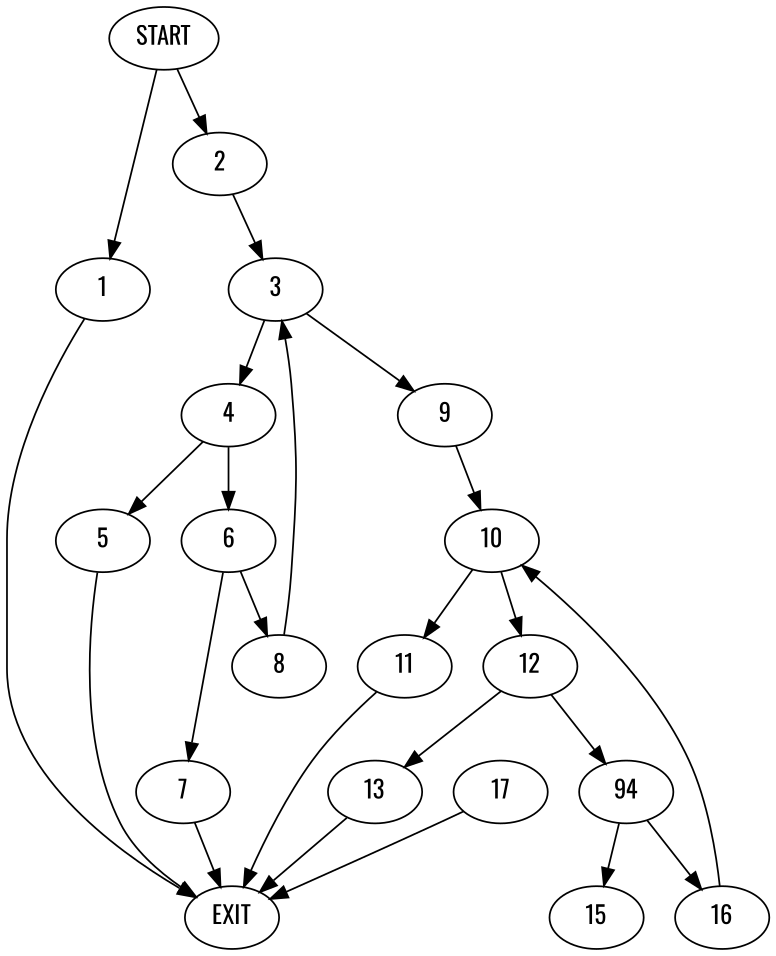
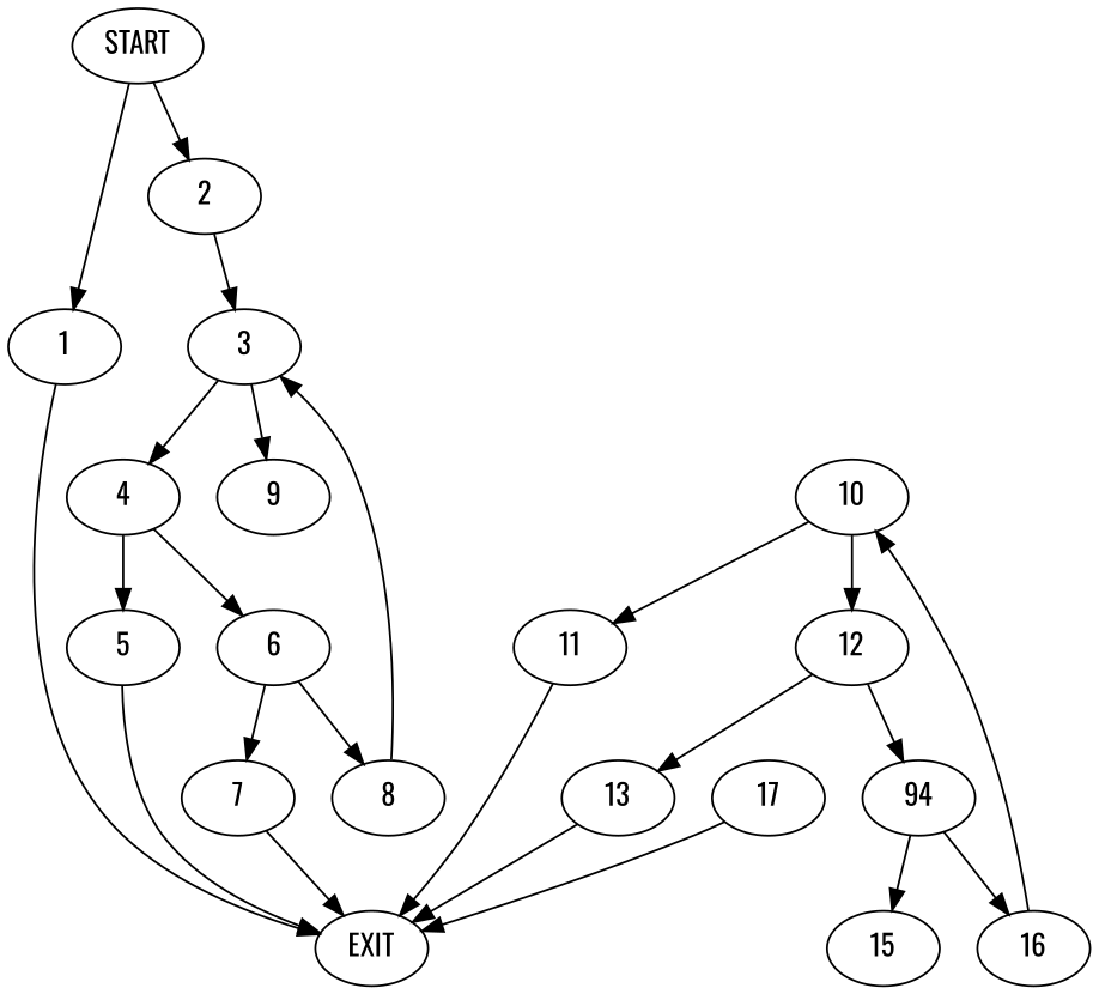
  digraph {
    fontname=Oswald
    node [fontname=Oswald]
    edge [fontname=Oswald]
    n1 [label=START]
    1
    2
    n4 [label=EXIT]
    3
    4
    9
    5
    6
    10
    7
    8
    11
    12
    13
    n16 [label=94]
    15
    16
    17
    n1 -> 1
    n1 -> 2
    1 -> n4
    2 -> 3
    3 -> 4
    3 -> 9
    4 -> 5
    4 -> 6
-   9 -> 10
    5 -> n4
    6 -> 7
    6 -> 8
    10 -> 11
    10 -> 12
    7 -> n4
    8 -> 3
    11 -> n4
    12 -> 13
    12 -> n16
    13 -> n4
    n16 -> 15
    n16 -> 16
    16 -> 10
    17 -> n4
  }
